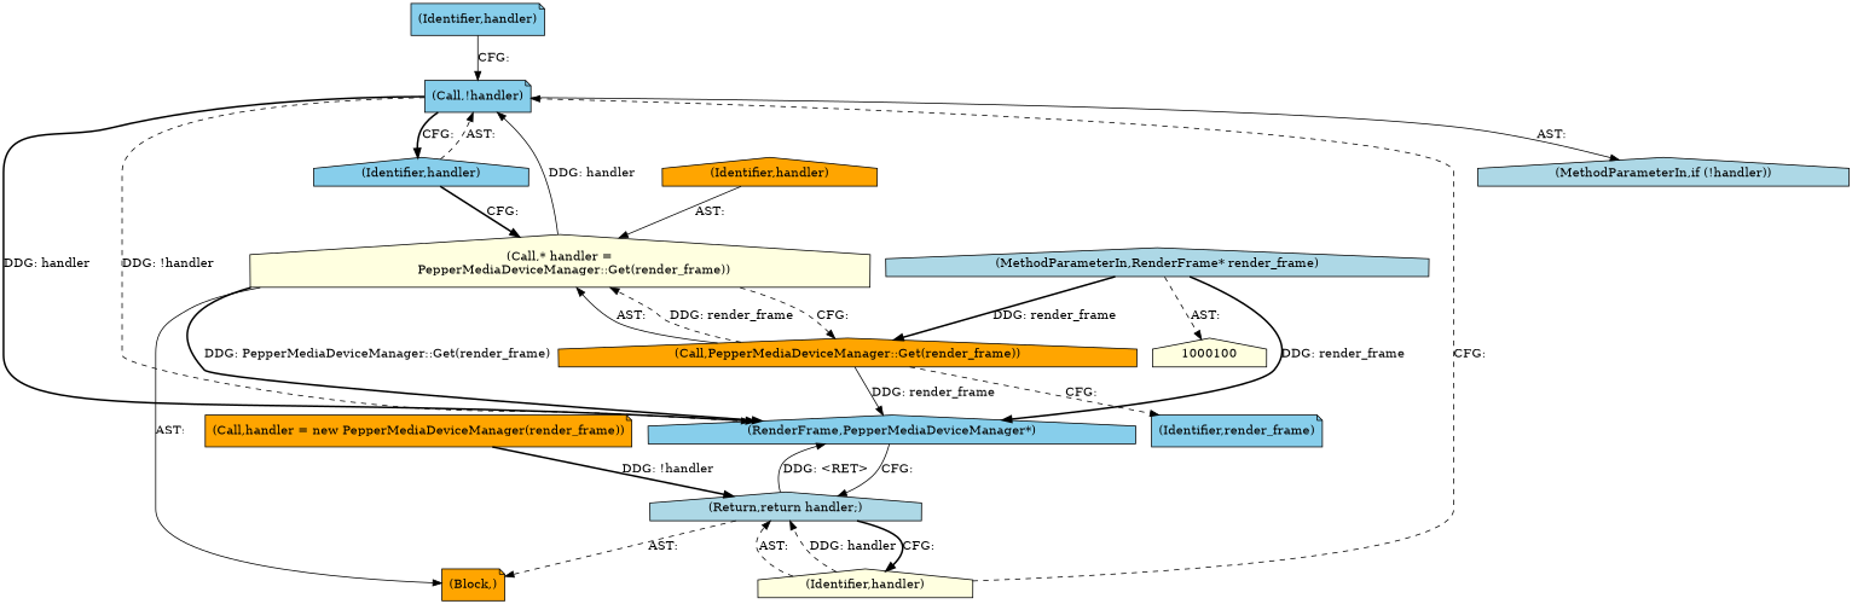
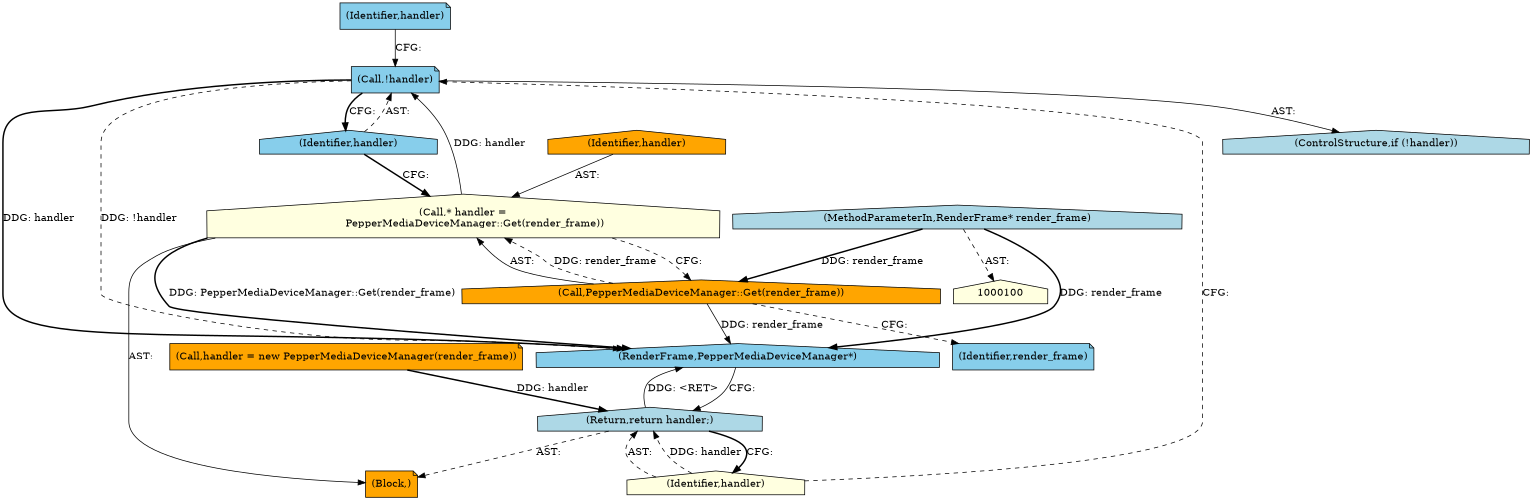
  digraph {
    fontname="DejaVu Serif"
    node [fillcolor=skyblue fontname="DejaVu Serif" shape=house style=filled]
    edge [fontname="DejaVu Serif" style=dashed]
    n1 [label="(Call,!handler)" shape=note]
    n2 [label="(Identifier,handler)"]
    n3 [label="(RenderFrame,PepperMediaDeviceManager*)"]
-   n4 [fillcolor=lightblue label="(MethodParameterIn,if (!handler))"]
+   n4 [fillcolor=lightblue label="(ControlStructure,if (!handler))"]
    n5 [fillcolor=lightblue label="(Return,return handler;)"]
    n6 [fillcolor=orange label="(Block,)" shape=note]
    n7 [fillcolor=lightyellow label="(Identifier,handler)"]
    n8 [fillcolor=lightyellow label="(Call,* handler =\n       PepperMediaDeviceManager::Get(render_frame))"]
    n9 [fillcolor=orange label="(Call,PepperMediaDeviceManager::Get(render_frame))"]
    n10 [label="(Identifier,render_frame)" shape=note]
    n11 [fillcolor=lightblue label="(MethodParameterIn,RenderFrame* render_frame)"]
    1000100 [fillcolor=lightyellow]
    n13 [fillcolor=orange label="(Call,handler = new PepperMediaDeviceManager(render_frame))" shape=note]
    n14 [label="(Identifier,handler)" shape=note]
    n15 [fillcolor=orange label="(Identifier,handler)"]
    n1 -> n2 [label="CFG: " style=bold]
    n1 -> n3 [label="DDG: handler" style=bold]
    n1 -> n3 [label="DDG: !handler"]
    n1 -> n4 [label="AST: " style=solid]
    n2 -> n1 [label="AST: "]
    n2 -> n8 [label="CFG: " style=bold]
    n3 -> n5 [label="CFG: " style=solid]
    n5 -> n3 [label="DDG: <RET>" style=solid]
    n5 -> n6 [label="AST: "]
    n5 -> n7 [label="CFG: " style=bold]
    n7 -> n1 [label="CFG: "]
    n7 -> n5 [label="AST: "]
    n7 -> n5 [label="DDG: handler"]
    n8 -> n1 [label="DDG: handler" style=solid]
    n8 -> n3 [label="DDG: PepperMediaDeviceManager::Get(render_frame)" style=bold]
    n8 -> n6 [label="AST: " style=solid]
    n8 -> n9 [label="CFG: "]
    n9 -> n3 [label="DDG: render_frame" style=solid]
    n9 -> n8 [label="AST: " style=solid]
    n9 -> n8 [label="DDG: render_frame"]
    n9 -> n10 [label="CFG: "]
    n11 -> n3 [label="DDG: render_frame" style=bold]
    n11 -> n9 [label="DDG: render_frame" style=bold]
    n11 -> 1000100 [label="AST: "]
-   n13 -> n5 [label="DDG: !handler" style=bold]
+   n13 -> n5 [label="DDG: handler" style=bold]
    n14 -> n1 [label="CFG: " style=solid]
    n15 -> n8 [label="AST: " style=solid]
  }
